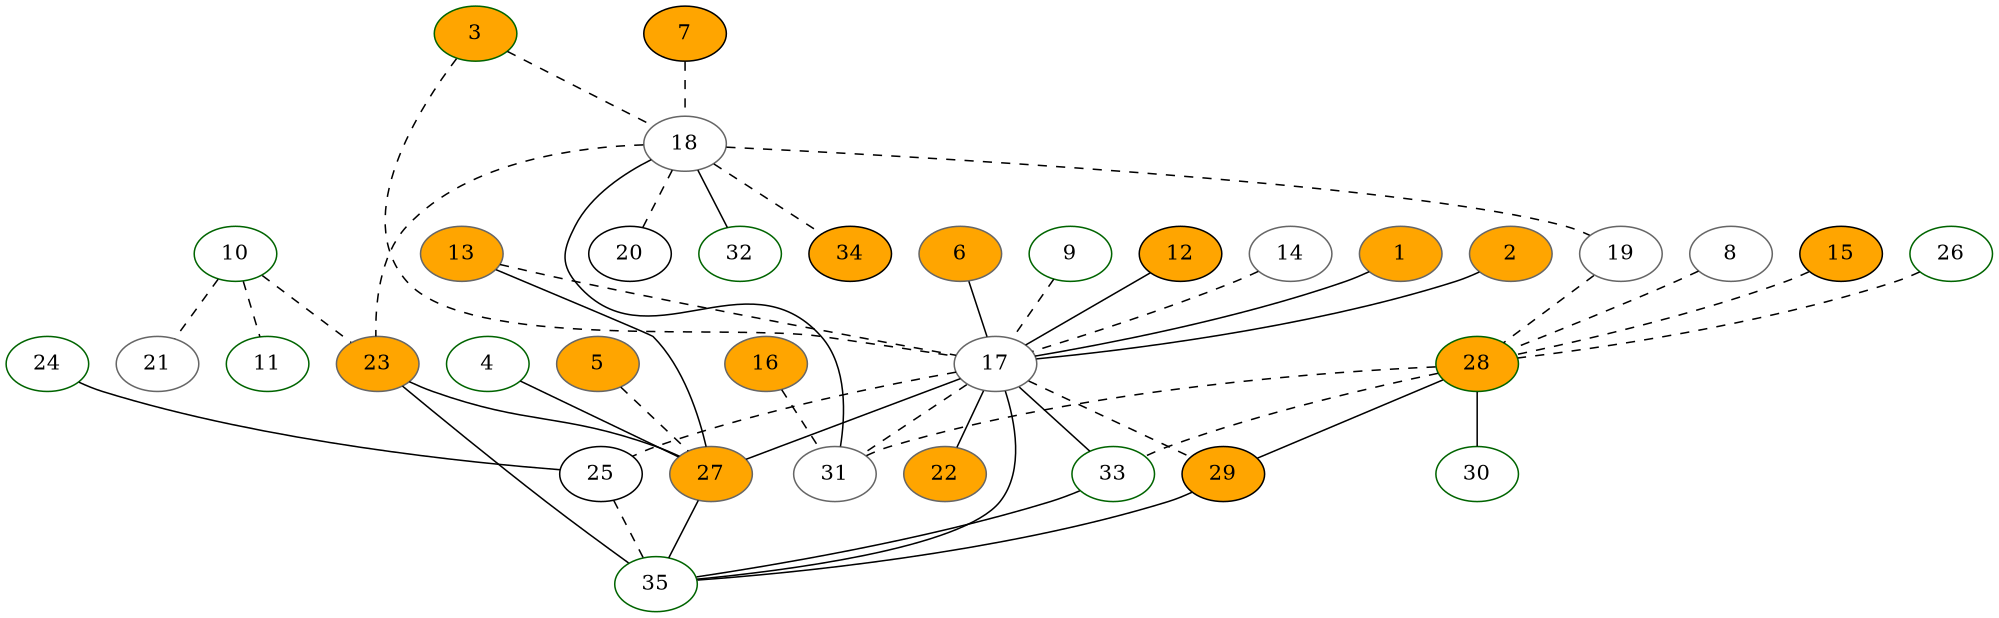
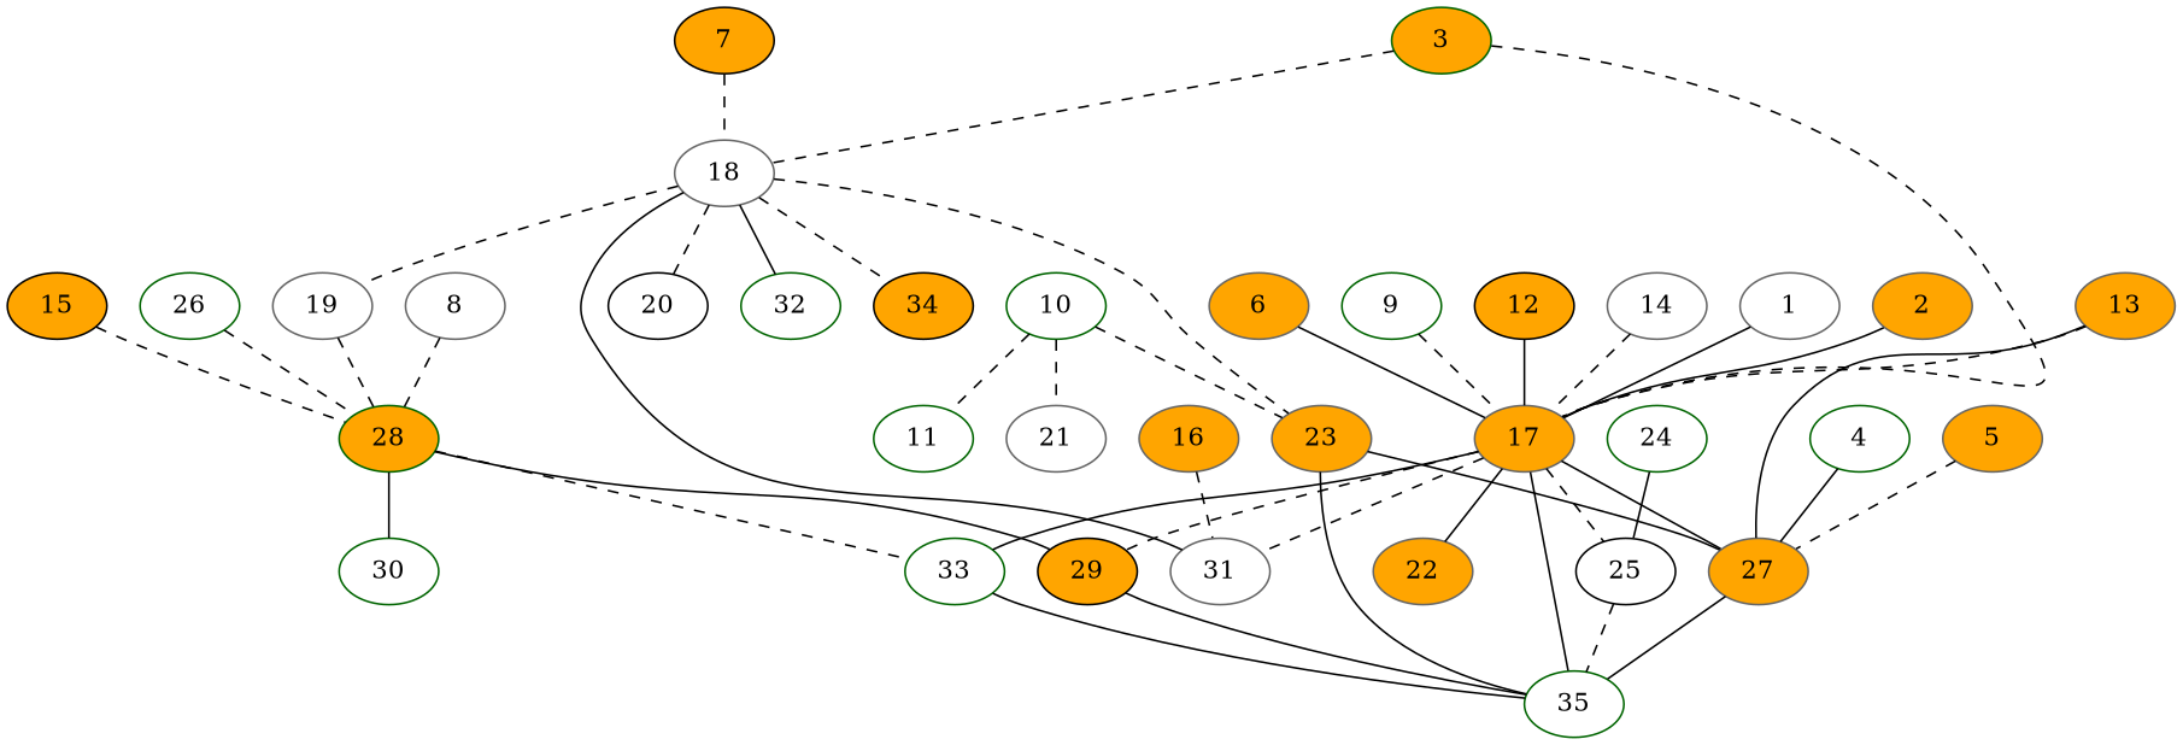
  graph {
    node [color=gray40 fillcolor=white style=filled]
    edge [style=dashed weight=1.0]
-   17
-   1 [fillcolor=orange]
+   17 [fillcolor=orange]
+   1
    27 [fillcolor=orange]
    31
    22 [fillcolor=orange]
    25 [color=black]
    29 [color=black fillcolor=orange]
    33 [color=darkgreen]
    35 [color=darkgreen]
    2 [fillcolor=orange]
    3 [color=darkgreen fillcolor=orange]
    18
    23 [fillcolor=orange]
    19
    20 [color=black]
    32 [color=darkgreen]
    34 [color=black fillcolor=orange]
    4 [color=darkgreen]
    5 [fillcolor=orange]
    6 [fillcolor=orange]
    7 [color=black fillcolor=orange]
    28 [color=darkgreen fillcolor=orange]
    8
    30 [color=darkgreen]
    9 [color=darkgreen]
    10 [color=darkgreen]
    11 [color=darkgreen]
    21
    12 [color=black fillcolor=orange]
    13 [fillcolor=orange]
    14
    15 [color=black fillcolor=orange]
    16 [fillcolor=orange]
    24 [color=darkgreen]
    26 [color=darkgreen]
    17 -- 27 [style=solid]
    17 -- 31
    17 -- 22 [style=solid]
    17 -- 25 [weight=2.0]
    17 -- 29
    17 -- 33 [style=solid]
    17 -- 35 [style=solid]
    1 -- 17 [style=solid]
    27 -- 35 [style=solid]
    25 -- 35 [weight=3.0]
    29 -- 35 [style=solid]
    33 -- 35 [style=solid]
    2 -- 17 [style=solid]
    3 -- 17
    3 -- 18
    18 -- 31 [style=solid]
    18 -- 23
    18 -- 19 [weight=2.0]
    18 -- 20
    18 -- 32 [style=solid]
    18 -- 34
    23 -- 27 [style=solid]
    23 -- 35 [style=solid]
    19 -- 28
    4 -- 27 [style=solid]
    5 -- 27
    6 -- 17 [style=solid]
    7 -- 18
-   28 -- 31 [weight=2.0]
    28 -- 29 [style=solid]
    28 -- 33
    28 -- 30 [style=solid]
    8 -- 28
    9 -- 17
    10 -- 23
    10 -- 11
    10 -- 21
    12 -- 17 [style=solid]
    13 -- 17
    13 -- 27 [style=solid]
    14 -- 17
    15 -- 28
    16 -- 31
    24 -- 25 [style=solid]
    26 -- 28
  }
